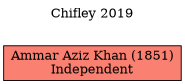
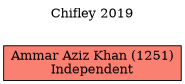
  digraph {
    label="Chifley 2019"
    labelloc=t
    mclimit=10
-   n1 [label="Ammar Aziz Khan (1851)\nIndependent" shape=box style=filled fillcolor=salmon]
+   n1 [label="Ammar Aziz Khan (1251)\nIndependent" shape=box style=filled fillcolor=salmon]
  }
